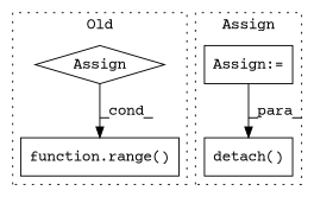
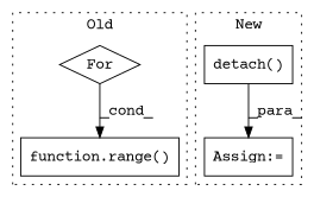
  digraph {
    fontname="Courier Prime"
    node [a=75 fontname="Courier Prime" shape=box]
    edge [fontname="Courier Prime"]
    n1 [l="6,1" label="function.range()" s="5053,5082"]
-   n2 [a=107 l="4,14" label=Assign s="5044,5083" shape=diamond]
+   n2 [a=107 l="4,14" label=For s="5044,5083" shape=diamond]
    n3 [l=14 label="detach()" s=4282]
    n4 [a=68 l=3 label="Assign:=" s=4279]
    subgraph cluster_1 {
      label=Old
      style=dotted
      n1
      n2
    }
    subgraph cluster_2 {
-     label=Assign
+     label=New
      style=dotted
      n3
      n4
    }
    n2 -> n1 [label=_cond_]
-   n4 -> n3 [label=_para_]
+   n3 -> n4 [label=_para_]
  }
